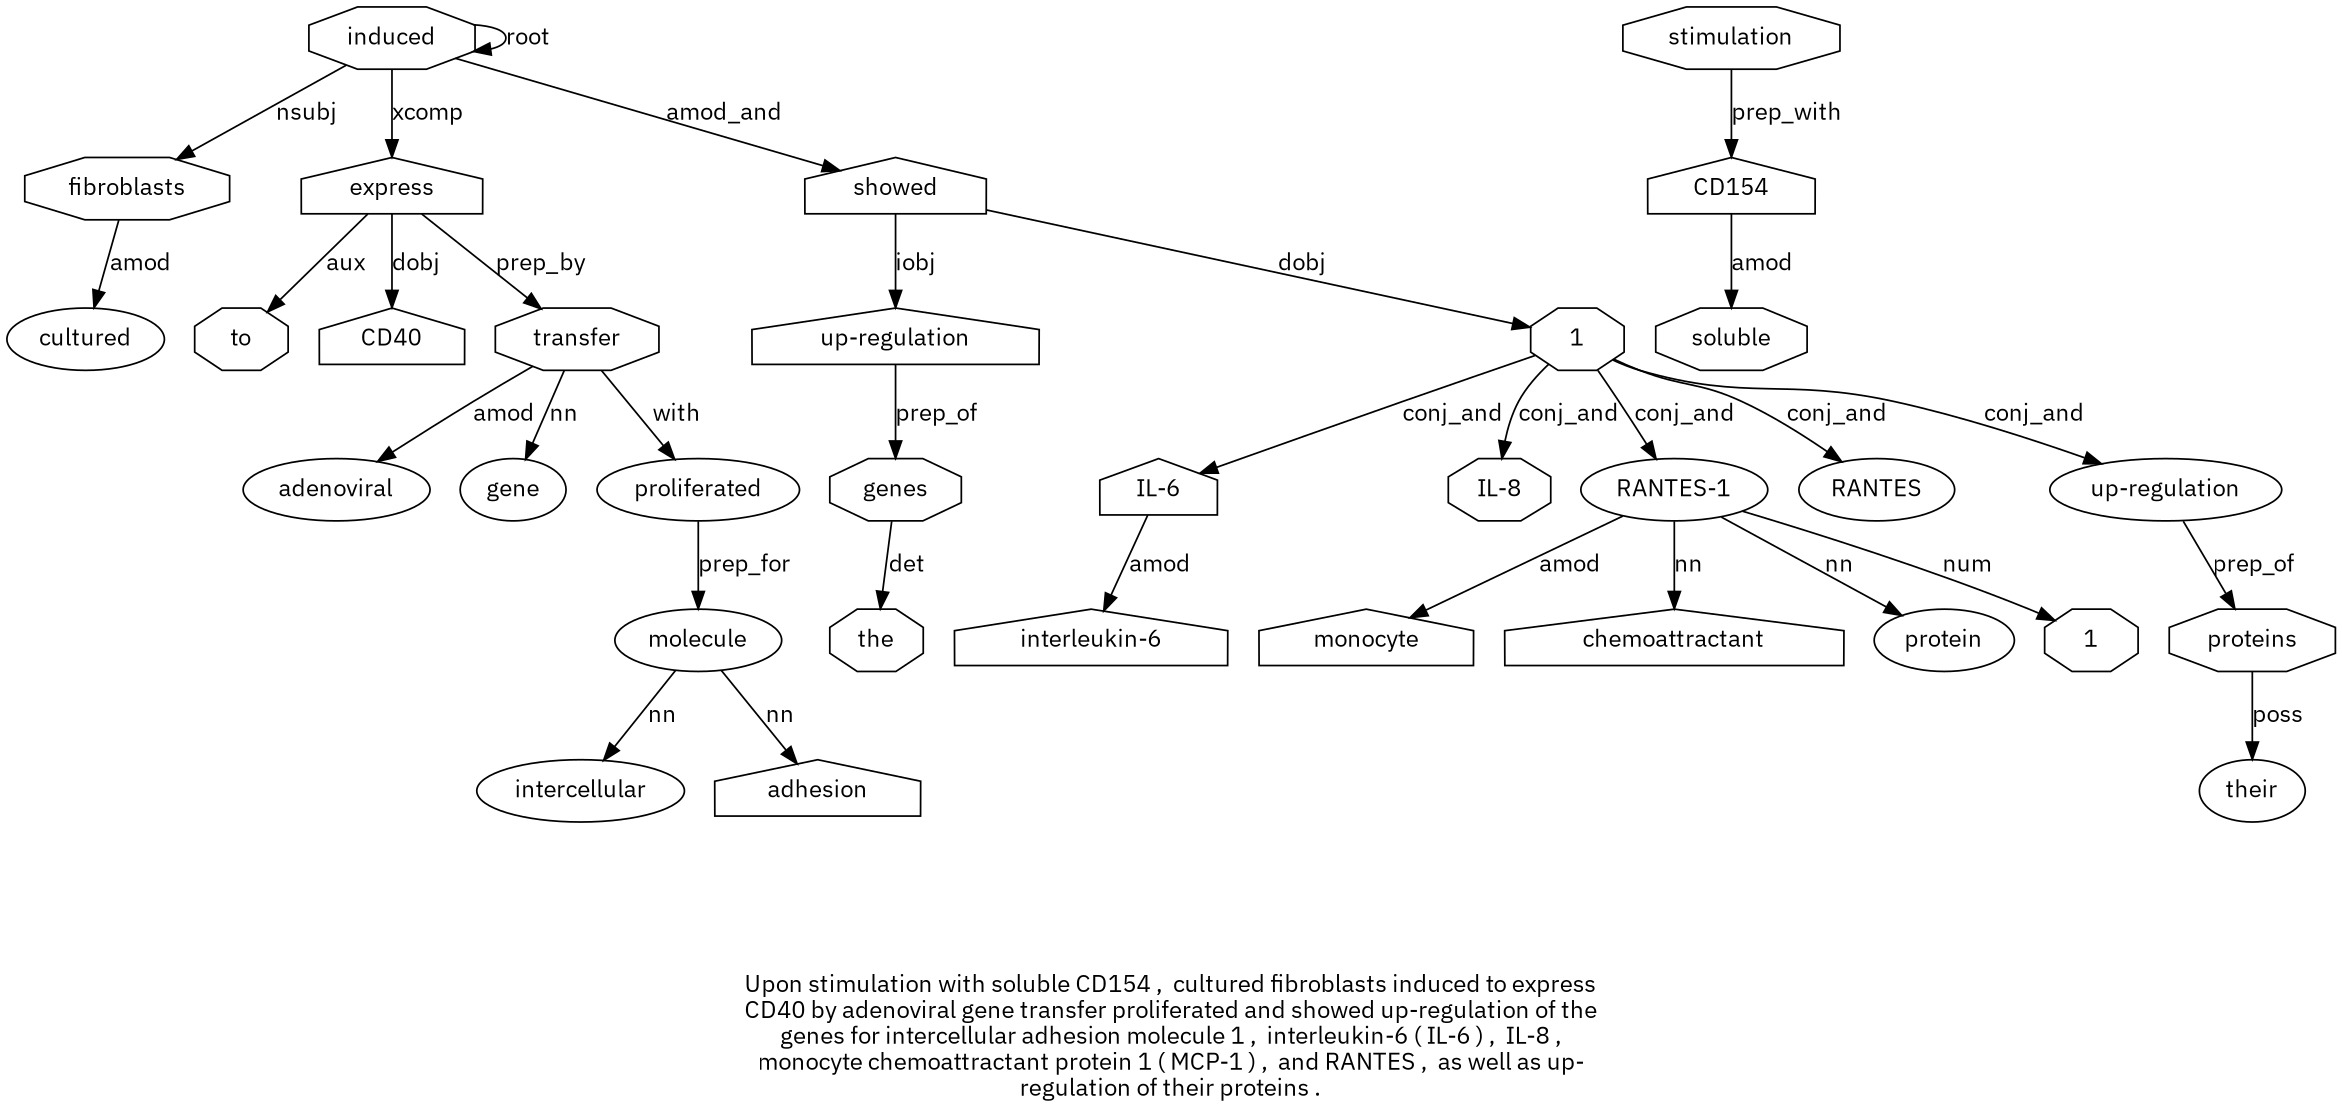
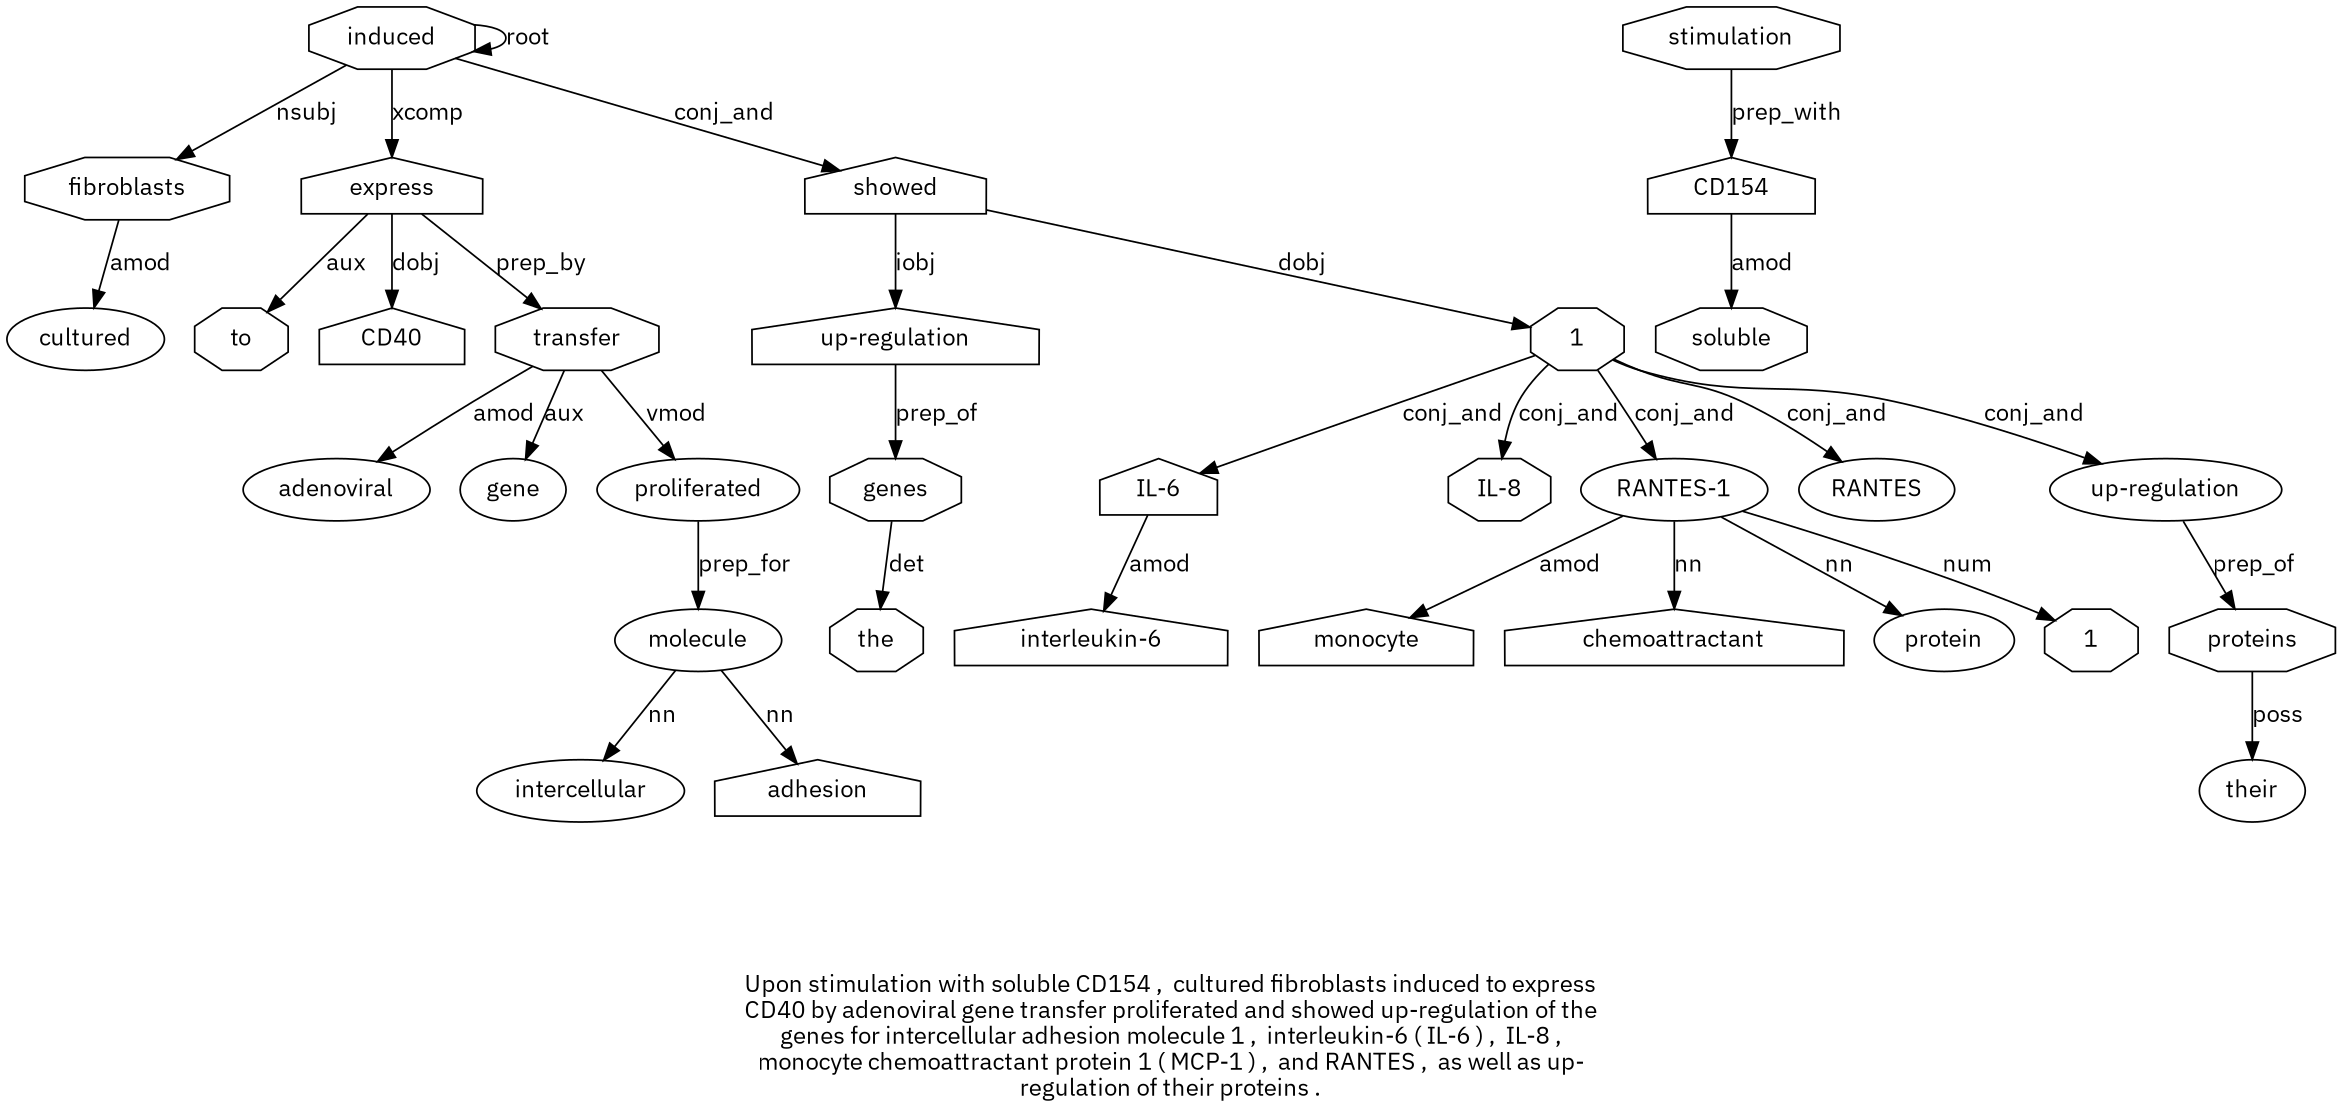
  digraph {
    fontname="IBM Plex Sans"
    label="Upon stimulation with soluble CD154 ,  cultured fibroblasts induced to express\nCD40 by adenoviral gene transfer proliferated and showed up-regulation of the\ngenes for intercellular adhesion molecule 1 ,  interleukin-6 ( IL-6 ) ,  IL-8 ,\nmonocyte chemoattractant protein 1 ( MCP-1 ) ,  and RANTES ,  as well as up-\nregulation of their proteins ."
    node [fillcolor=white fontname="IBM Plex Sans" shape=octagon style=filled]
    edge [fontname="IBM Plex Sans"]
    n1 [label=induced]
    n2 [label=fibroblasts]
    n3 [label=express shape=house]
    n4 [label=showed shape=house]
    n5 [label=stimulation]
    n6 [label=CD154 shape=house]
    n7 [label=cultured shape=ellipse]
    n8 [label=to]
    n9 [label=CD40 shape=house]
    n10 [label=transfer]
    n11 [label="up-regulation" shape=house]
    n12 [label=1]
    n13 [label=soluble]
    n14 [label=adenoviral shape=ellipse]
    n15 [label=gene shape=ellipse]
    n16 [label=proliferated shape=ellipse]
    n17 [label=molecule shape=ellipse]
    n18 [label=genes]
    n19 [label="IL-6" shape=house]
    n20 [label="IL-8"]
    n21 [label="RANTES-1" shape=ellipse]
    n22 [label=RANTES shape=ellipse]
    n23 [label="up-regulation" shape=ellipse]
    n24 [label=the]
    n25 [label=intercellular shape=ellipse]
    n26 [label=adhesion shape=house]
    n27 [label="interleukin-6" shape=house]
    n28 [label=monocyte shape=house]
    n29 [label=chemoattractant shape=house]
    n30 [label=protein shape=ellipse]
    n31 [label=1]
    n32 [label=proteins]
    n33 [label=their shape=ellipse]
    n1 -> n1 [label=root]
    n1 -> n2 [label=nsubj]
    n1 -> n3 [label=xcomp]
-   n1 -> n4 [label=amod_and]
+   n1 -> n4 [label=conj_and]
    n2 -> n7 [label=amod]
    n3 -> n8 [label=aux]
    n3 -> n9 [label=dobj]
    n3 -> n10 [label=prep_by]
    n4 -> n11 [label=iobj]
    n4 -> n12 [label=dobj]
    n5 -> n6 [label=prep_with]
    n6 -> n13 [label=amod]
    n10 -> n14 [label=amod]
-   n10 -> n15 [label=nn]
-   n10 -> n16 [label=with]
+   n10 -> n15 [label=aux]
+   n10 -> n16 [label=vmod]
    n11 -> n18 [label=prep_of]
    n12 -> n19 [label=conj_and]
    n12 -> n20 [label=conj_and]
    n12 -> n21 [label=conj_and]
    n12 -> n22 [label=conj_and]
    n12 -> n23 [label=conj_and]
    n16 -> n17 [label=prep_for]
    n17 -> n25 [label=nn]
    n17 -> n26 [label=nn]
    n18 -> n24 [label=det]
    n19 -> n27 [label=amod]
    n21 -> n28 [label=amod]
    n21 -> n29 [label=nn]
    n21 -> n30 [label=nn]
    n21 -> n31 [label=num]
    n23 -> n32 [label=prep_of]
    n32 -> n33 [label=poss]
  }
